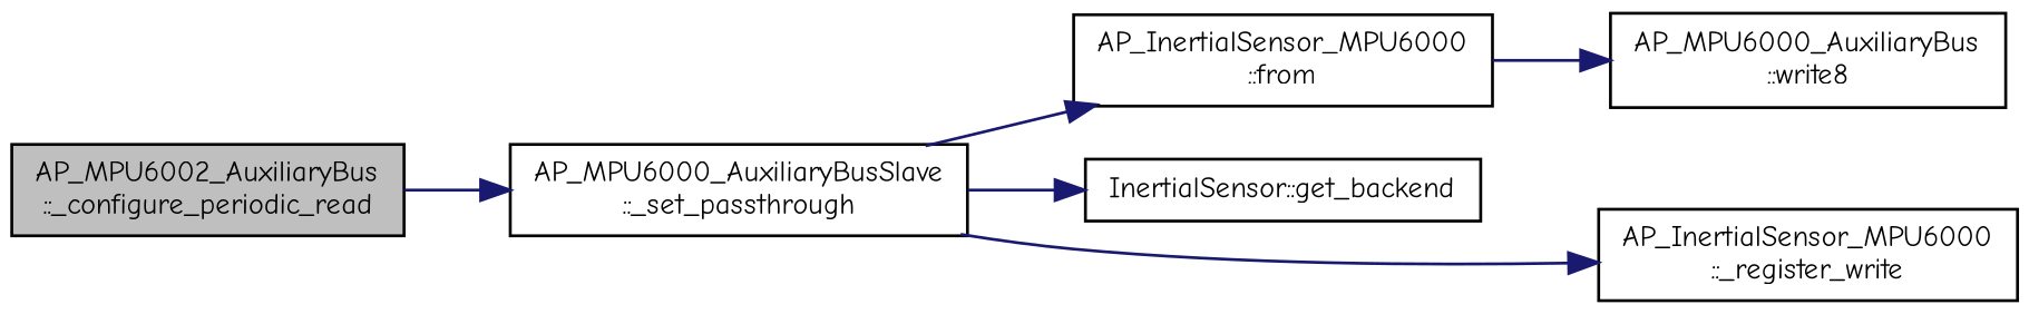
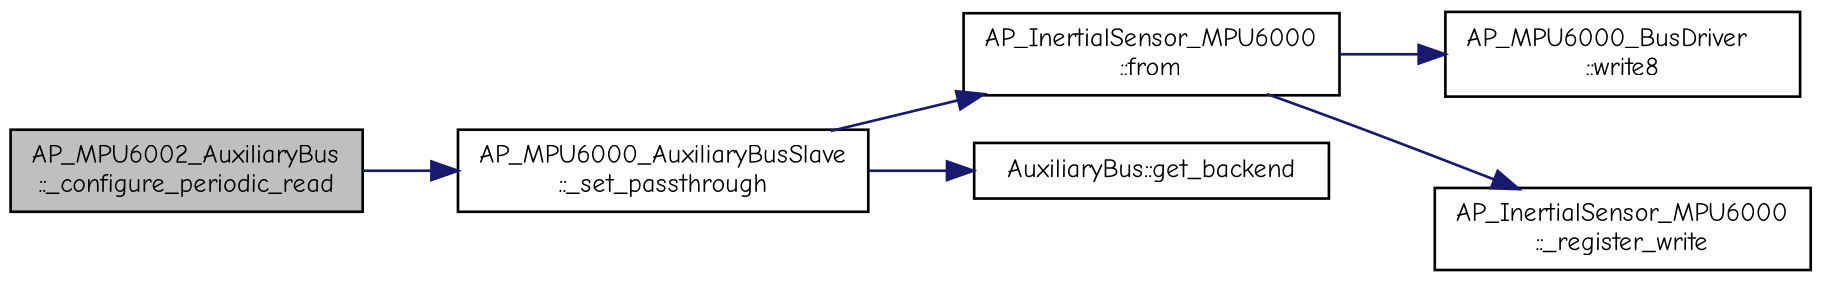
  digraph {
    fontname="Comic Neue"
    rankdir=LR
    node [color=black fillcolor=white fontname="Comic Neue" fontsize=10 shape=record style=filled]
    edge [color=midnightblue fontname="Comic Neue" fontsize=10 labelfontname=Helvetica labelfontsize=10 style=solid]
    n1 [fillcolor=grey75 fontcolor=black height=0.2 label="AP_MPU6002_AuxiliaryBus\l::_configure_periodic_read" width=0.4]
    n2 [height=0.2 label="AP_MPU6000_AuxiliaryBusSlave\l::_set_passthrough" width=0.4]
    n3 [height=0.2 label="AP_InertialSensor_MPU6000\l::from" width=0.4]
-   n4 [height=0.2 label="InertialSensor::get_backend" width=0.4]
+   n4 [height=0.2 label="AuxiliaryBus::get_backend" width=0.4]
    n5 [height=0.2 label="AP_InertialSensor_MPU6000\l::_register_write" width=0.4]
-   n6 [height=0.2 label="AP_MPU6000_AuxiliaryBus\l::write8" width=0.4]
+   n6 [height=0.2 label="AP_MPU6000_BusDriver\l::write8" width=0.4]
    n1 -> n2
    n2 -> n3
    n2 -> n4
-   n2 -> n5
+   n3 -> n5
    n3 -> n6
  }
